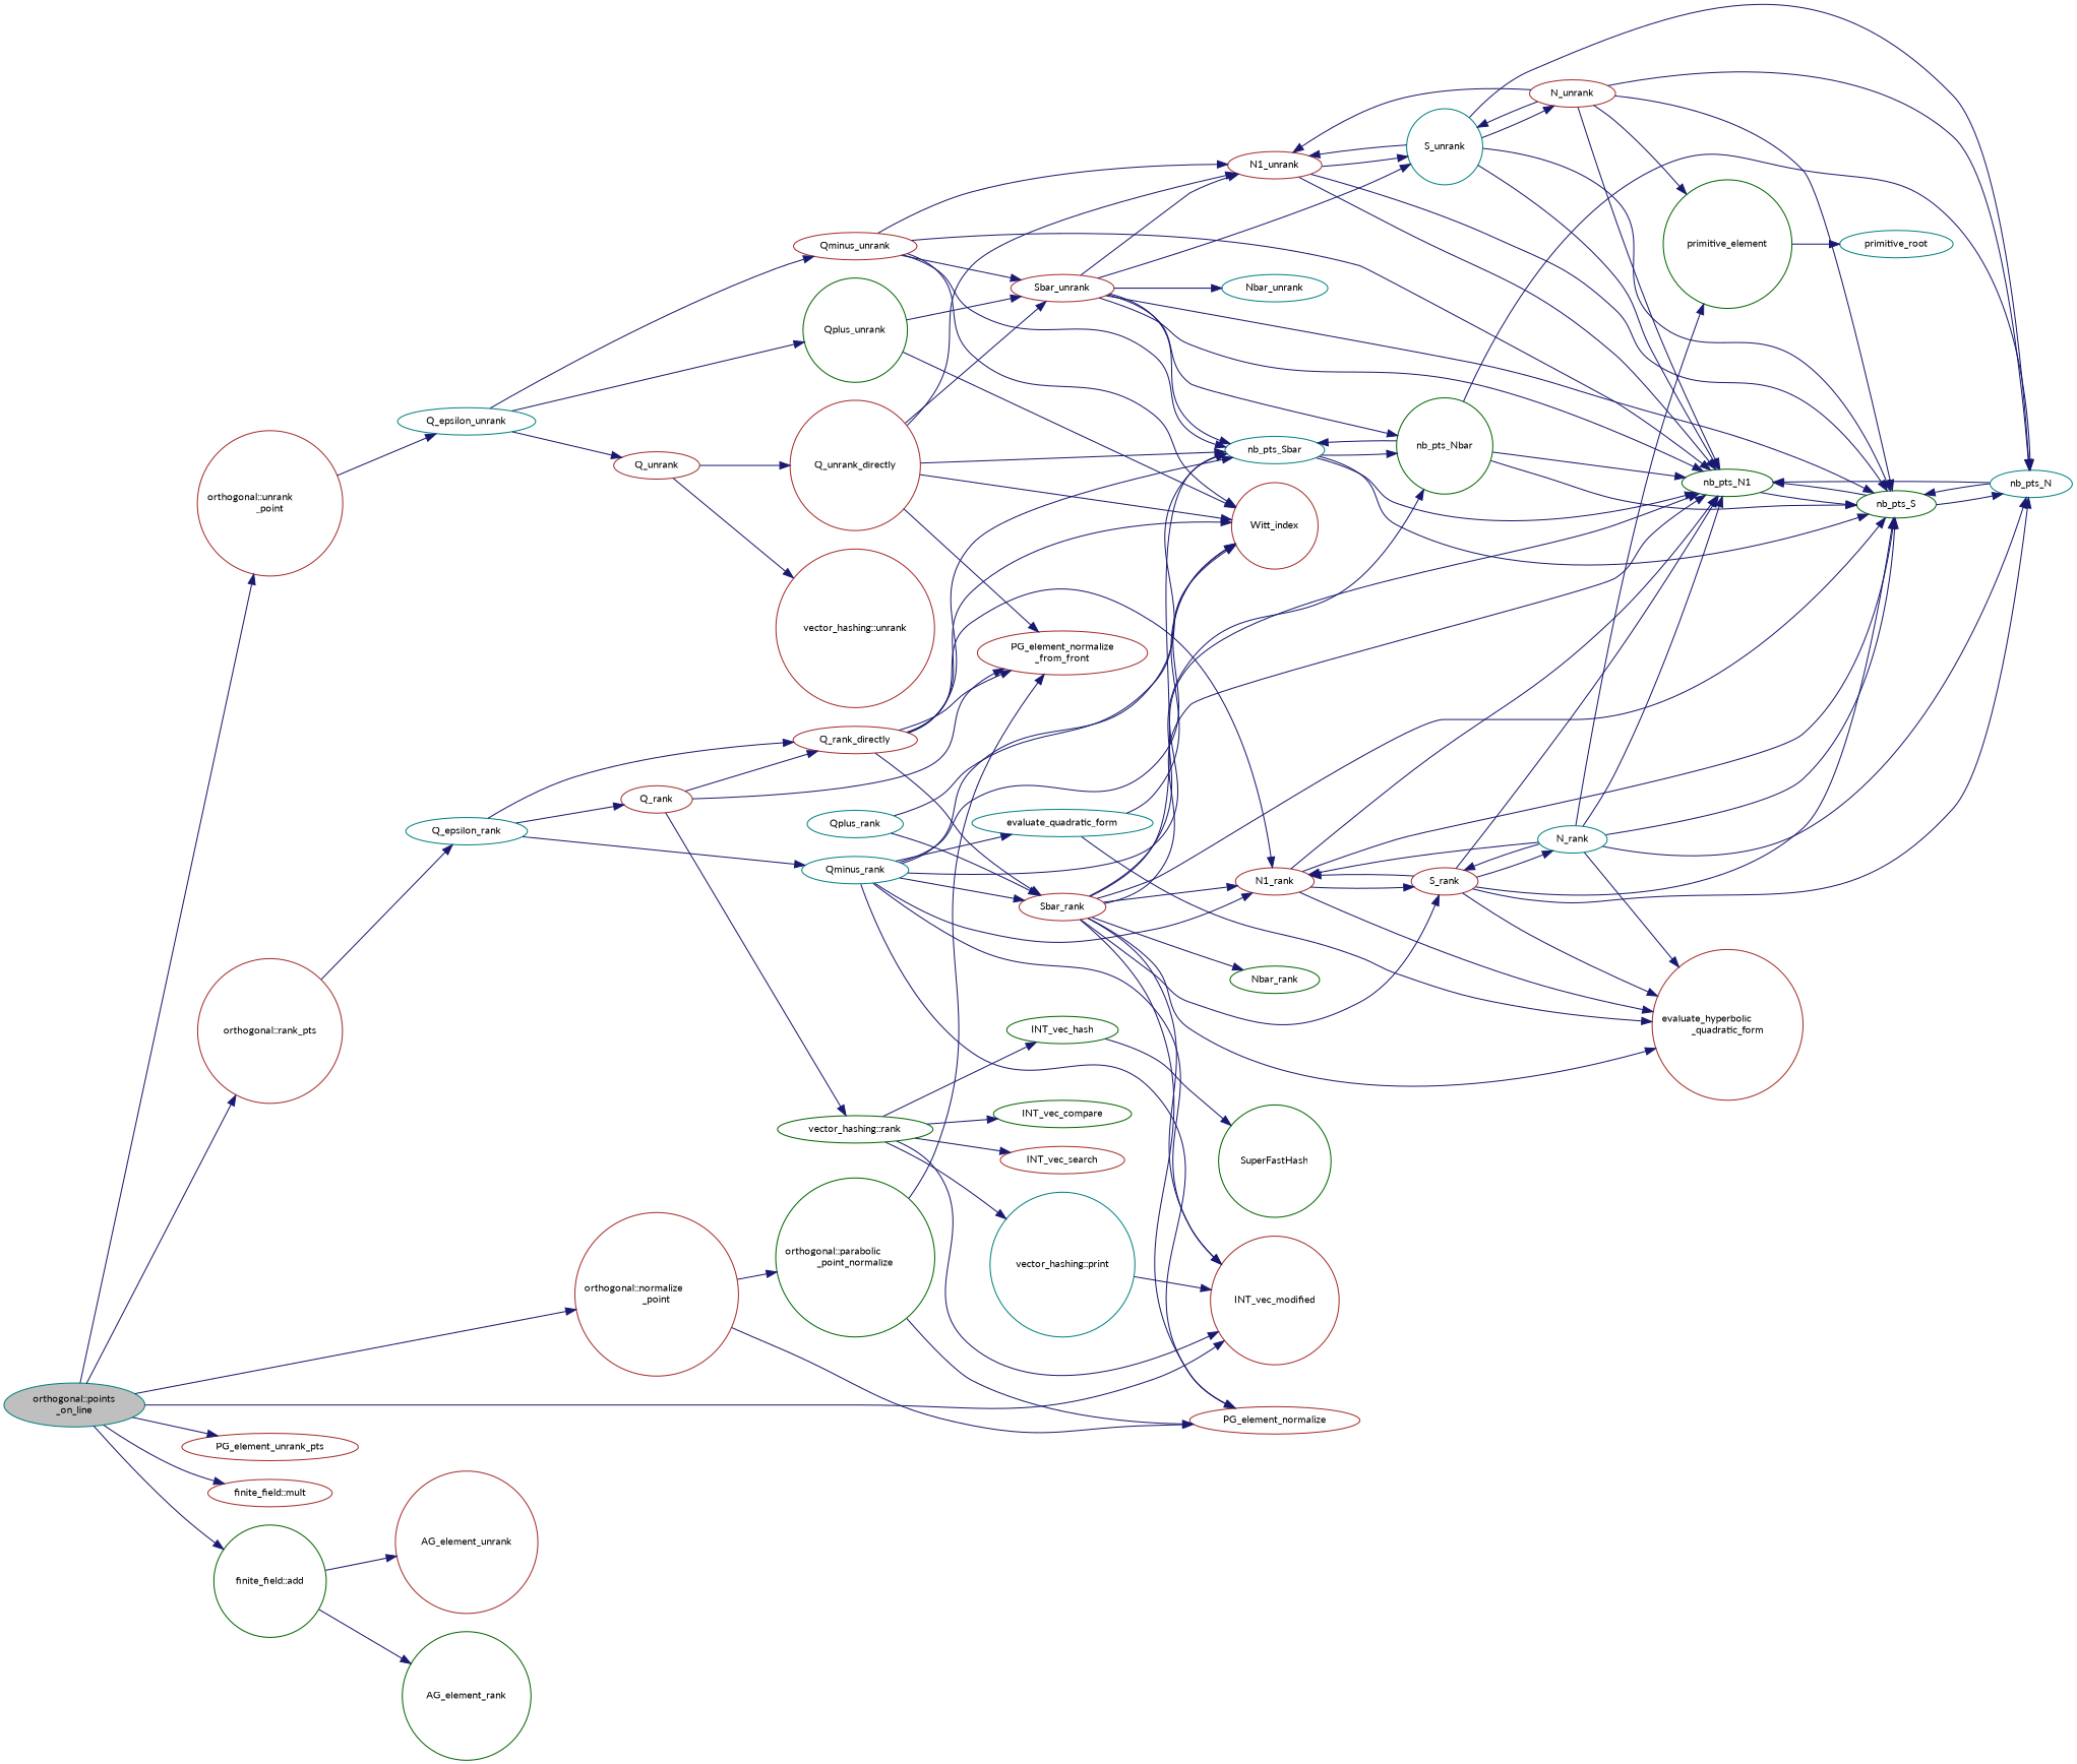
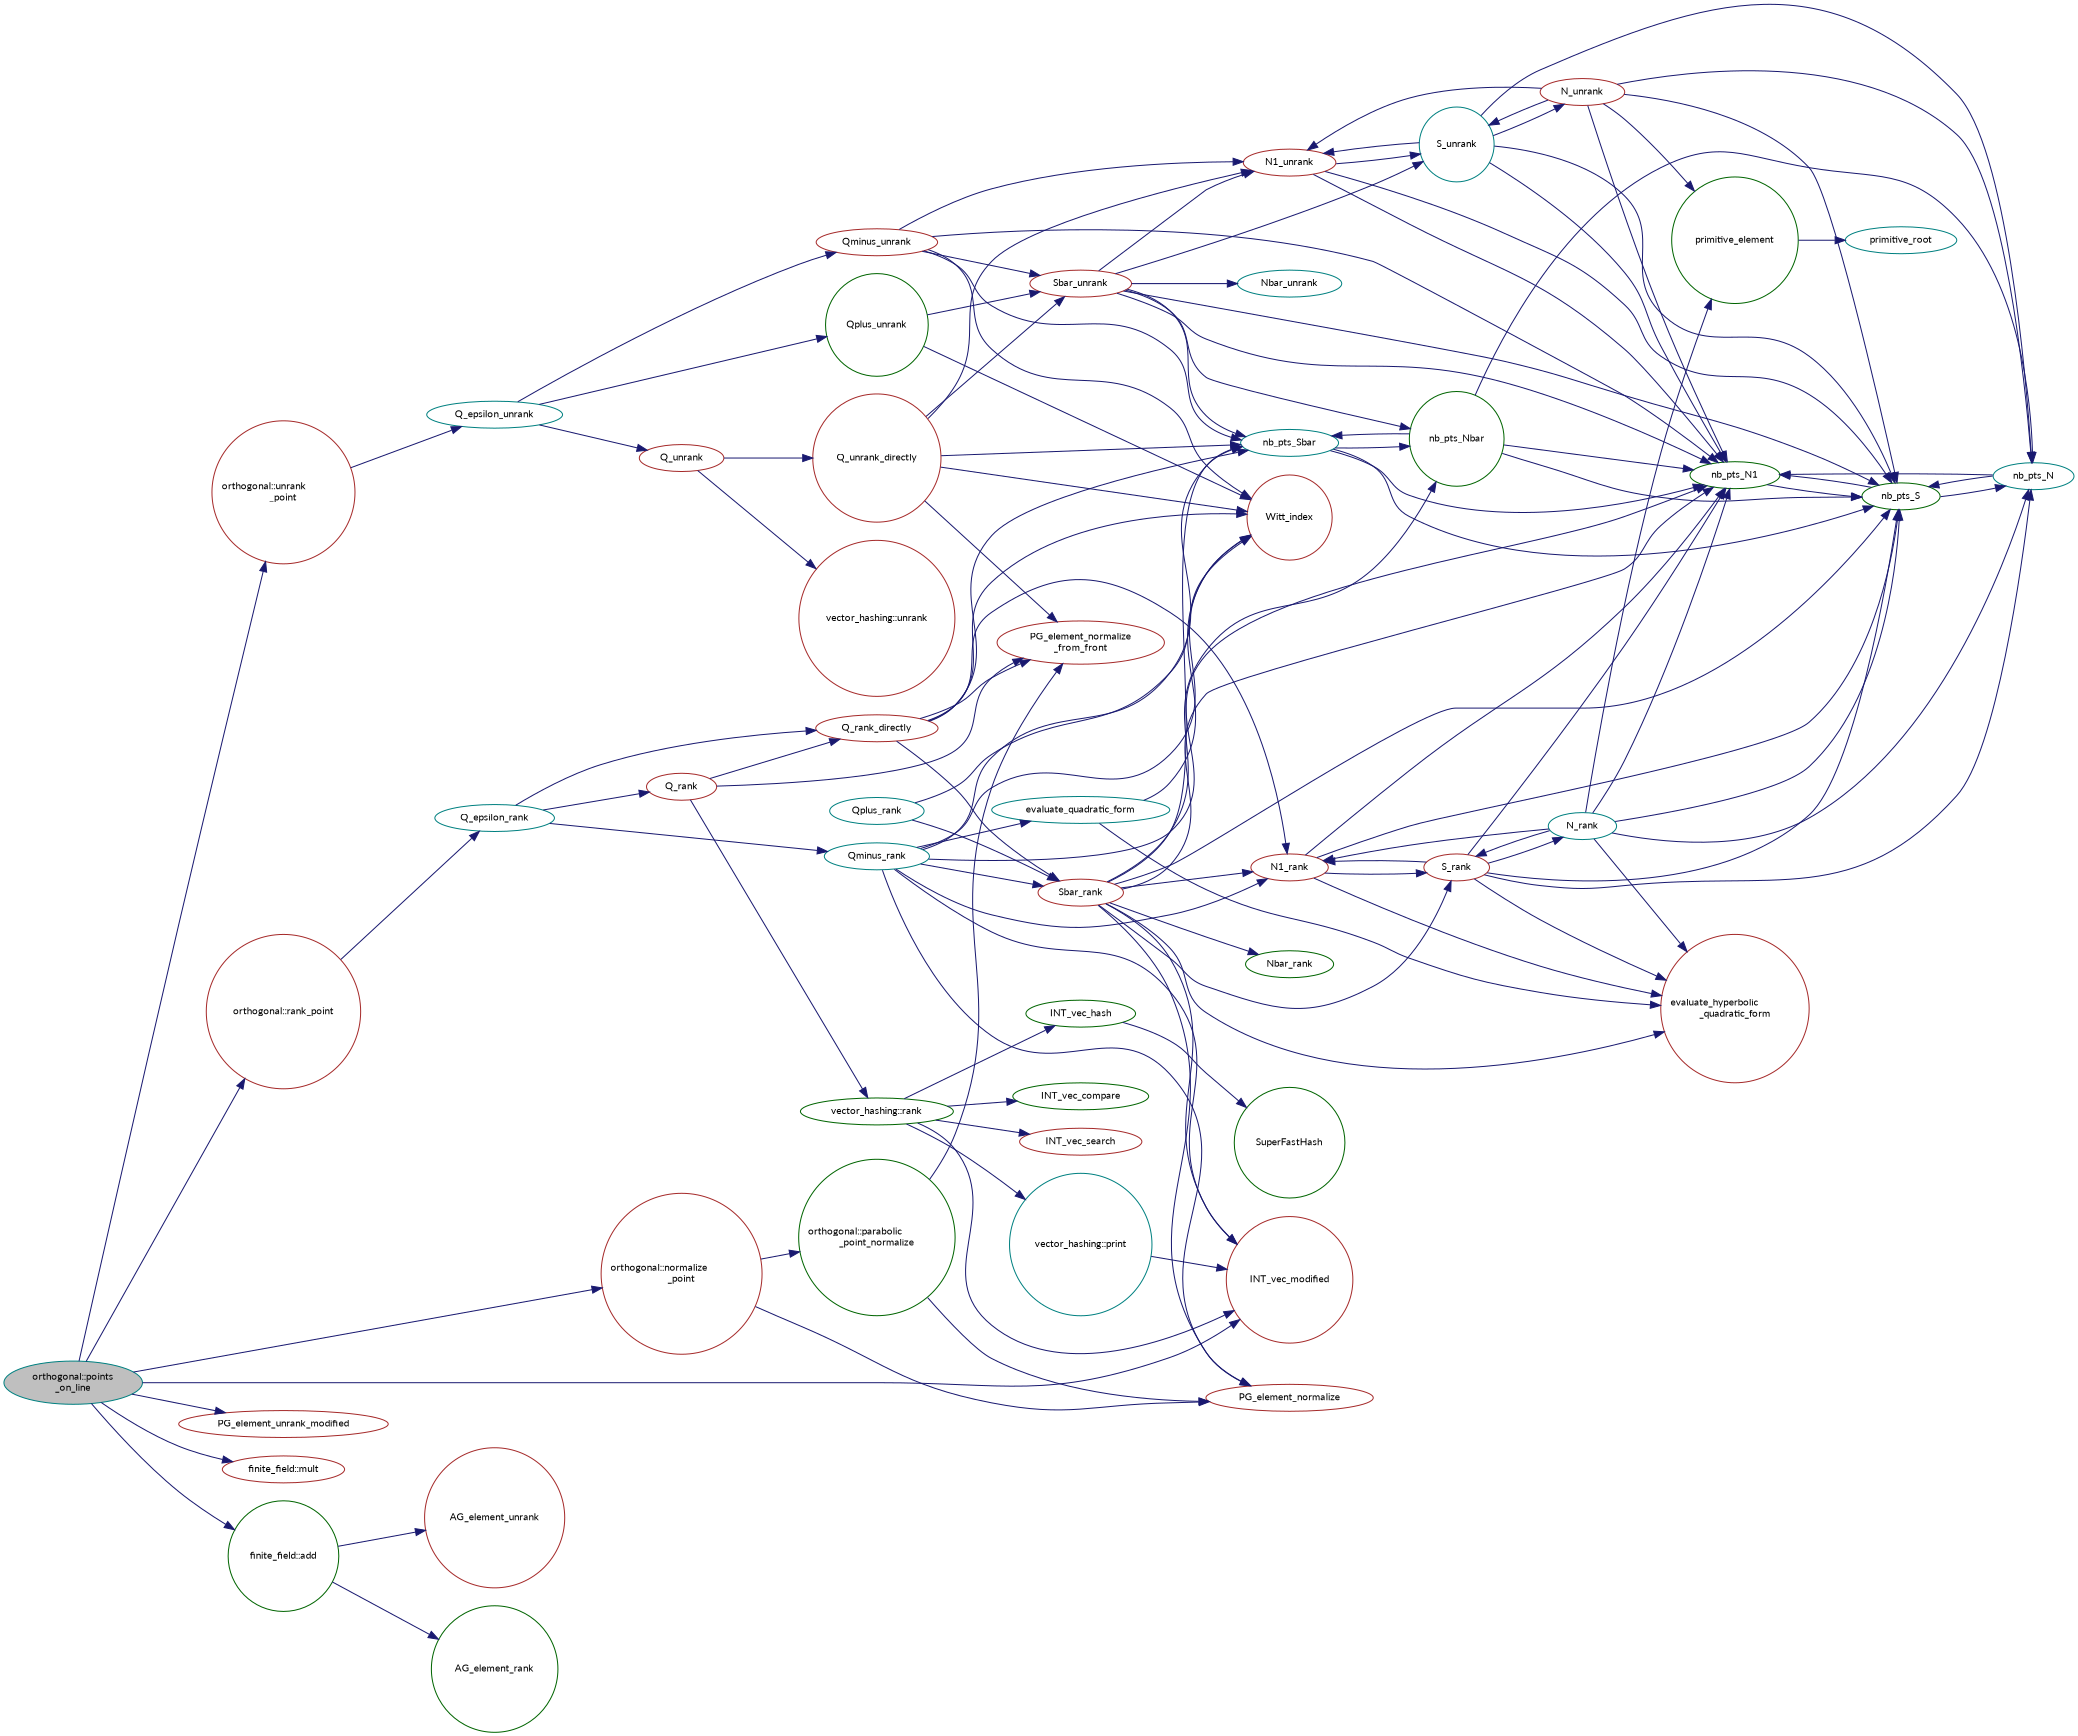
  digraph {
    fontname=Lato
    rankdir=LR
    node [color=brown fillcolor=white fontname=Lato fontsize=10 shape=ellipse style=filled]
    edge [color=midnightblue fontname=Lato fontsize=10 labelfontname=Helvetica labelfontsize=10 style=solid]
    n1 [color=teal fillcolor=grey75 fontcolor=black height=0.2 label="orthogonal::points\l_on_line" width=0.4]
    n2 [height=0.2 label="orthogonal::unrank\l_point" shape=circle width=0.4]
    n3 [height=0.2 label=INT_vec_modified shape=circle width=0.4]
-   n4 [height=0.2 label=PG_element_unrank_pts width=0.4]
+   n4 [height=0.2 label=PG_element_unrank_modified width=0.4]
    n5 [height=0.2 label="finite_field::mult" width=0.4]
    n6 [color=darkgreen height=0.2 label="finite_field::add" shape=circle width=0.4]
    n7 [height=0.2 label="orthogonal::normalize\l_point" shape=circle width=0.4]
-   n8 [height=0.2 label="orthogonal::rank_pts" shape=circle width=0.4]
+   n8 [height=0.2 label="orthogonal::rank_point" shape=circle width=0.4]
    n9 [color=teal height=0.2 label=Q_epsilon_unrank width=0.4]
    n10 [height=0.2 label=AG_element_unrank shape=circle width=0.4]
    n11 [color=darkgreen height=0.2 label=AG_element_rank shape=circle width=0.4]
    n12 [height=0.2 label=PG_element_normalize width=0.4]
    n13 [color=darkgreen height=0.2 label="orthogonal::parabolic\l_point_normalize" shape=circle width=0.4]
    n14 [color=teal height=0.2 label=Q_epsilon_rank width=0.4]
    n15 [height=0.2 label=Q_unrank width=0.4]
    n16 [color=darkgreen height=0.2 label=Qplus_unrank shape=circle width=0.4]
    n17 [height=0.2 label=Qminus_unrank width=0.4]
    n18 [height=0.2 label="vector_hashing::unrank" shape=circle width=0.4]
    n19 [height=0.2 label=Q_unrank_directly shape=circle width=0.4]
    n20 [height=0.2 label=Witt_index shape=circle width=0.4]
    n21 [height=0.2 label=Sbar_unrank width=0.4]
    n22 [color=teal height=0.2 label=nb_pts_Sbar width=0.4]
    n23 [height=0.2 label=N1_unrank width=0.4]
    n24 [color=darkgreen height=0.2 label=nb_pts_N1 width=0.4]
    n25 [height=0.2 label="PG_element_normalize\l_from_front" width=0.4]
    n26 [color=darkgreen height=0.2 label=nb_pts_S width=0.4]
    n27 [color=darkgreen height=0.2 label=nb_pts_Nbar shape=circle width=0.4]
    n28 [color=teal height=0.2 label=S_unrank shape=circle width=0.4]
    n29 [color=teal height=0.2 label=Nbar_unrank width=0.4]
    n30 [color=teal height=0.2 label=nb_pts_N width=0.4]
    n31 [height=0.2 label=N_unrank width=0.4]
    n32 [color=darkgreen height=0.2 label=primitive_element shape=circle width=0.4]
    n33 [color=teal height=0.2 label=primitive_root width=0.4]
    n34 [height=0.2 label=Q_rank width=0.4]
    n35 [color=teal height=0.2 label=Qminus_rank width=0.4]
    n36 [height=0.2 label=Q_rank_directly width=0.4]
    n37 [color=darkgreen height=0.2 label="vector_hashing::rank" width=0.4]
    n38 [color=teal height=0.2 label=Qplus_rank width=0.4]
    n39 [height=0.2 label=Sbar_rank width=0.4]
    n40 [height=0.2 label=N1_rank width=0.4]
    n41 [color=teal height=0.2 label=evaluate_quadratic_form width=0.4]
    n42 [color=darkgreen height=0.2 label=INT_vec_hash width=0.4]
    n43 [height=0.2 label=INT_vec_search width=0.4]
    n44 [color=darkgreen height=0.2 label=INT_vec_compare width=0.4]
    n45 [color=teal height=0.2 label="vector_hashing::print" shape=circle width=0.4]
    n46 [color=darkgreen height=0.2 label=SuperFastHash shape=circle width=0.4]
    n47 [height=0.2 label=S_rank width=0.4]
    n48 [height=0.2 label="evaluate_hyperbolic\l_quadratic_form" shape=circle width=0.4]
    n49 [color=darkgreen height=0.2 label=Nbar_rank width=0.4]
    n50 [color=teal height=0.2 label=N_rank width=0.4]
    n1 -> n2
    n1 -> n3
    n1 -> n4
    n1 -> n5
    n1 -> n6
    n1 -> n7
    n1 -> n8
    n2 -> n9
    n6 -> n10
    n6 -> n11
    n7 -> n12
    n7 -> n13
    n8 -> n14
    n9 -> n15
    n9 -> n16
    n9 -> n17
    n13 -> n12
    n13 -> n25
    n14 -> n34
    n14 -> n35
    n14 -> n36
    n15 -> n18
    n15 -> n19
    n16 -> n20
    n16 -> n21
    n17 -> n20
    n17 -> n21
    n17 -> n22
    n17 -> n23
    n17 -> n24
    n19 -> n20
    n19 -> n21
    n19 -> n22
    n19 -> n23
    n19 -> n25
    n21 -> n22
    n21 -> n23
    n21 -> n24
    n21 -> n26
    n21 -> n27
    n21 -> n28
    n21 -> n29
    n22 -> n24
    n22 -> n26
    n22 -> n27
    n23 -> n24
    n23 -> n26
    n23 -> n28
    n24 -> n26
    n26 -> n24
    n26 -> n30
    n27 -> n22
    n27 -> n24
    n27 -> n26
    n27 -> n30
    n28 -> n23
    n28 -> n24
    n28 -> n26
    n28 -> n30
    n28 -> n31
    n30 -> n24
    n30 -> n26
    n31 -> n23
    n31 -> n24
    n31 -> n26
    n31 -> n28
    n31 -> n30
    n31 -> n32
    n32 -> n33
    n34 -> n25
    n34 -> n36
    n34 -> n37
    n35 -> n3
    n35 -> n12
    n35 -> n20
    n35 -> n22
    n35 -> n24
    n35 -> n39
    n35 -> n40
    n35 -> n41
    n36 -> n20
    n36 -> n22
    n36 -> n25
    n36 -> n39
    n36 -> n40
    n37 -> n3
    n37 -> n42
    n37 -> n43
    n37 -> n44
    n37 -> n45
    n38 -> n20
    n38 -> n39
    n39 -> n3
    n39 -> n12
    n39 -> n22
    n39 -> n24
    n39 -> n26
    n39 -> n27
    n39 -> n40
    n39 -> n47
    n39 -> n48
    n39 -> n49
    n40 -> n24
    n40 -> n26
    n40 -> n47
    n40 -> n48
    n41 -> n20
    n41 -> n48
    n42 -> n46
    n45 -> n3
    n47 -> n24
    n47 -> n26
    n47 -> n30
    n47 -> n40
    n47 -> n48
    n47 -> n50
    n50 -> n24
    n50 -> n26
    n50 -> n30
    n50 -> n32
    n50 -> n40
    n50 -> n47
    n50 -> n48
  }
